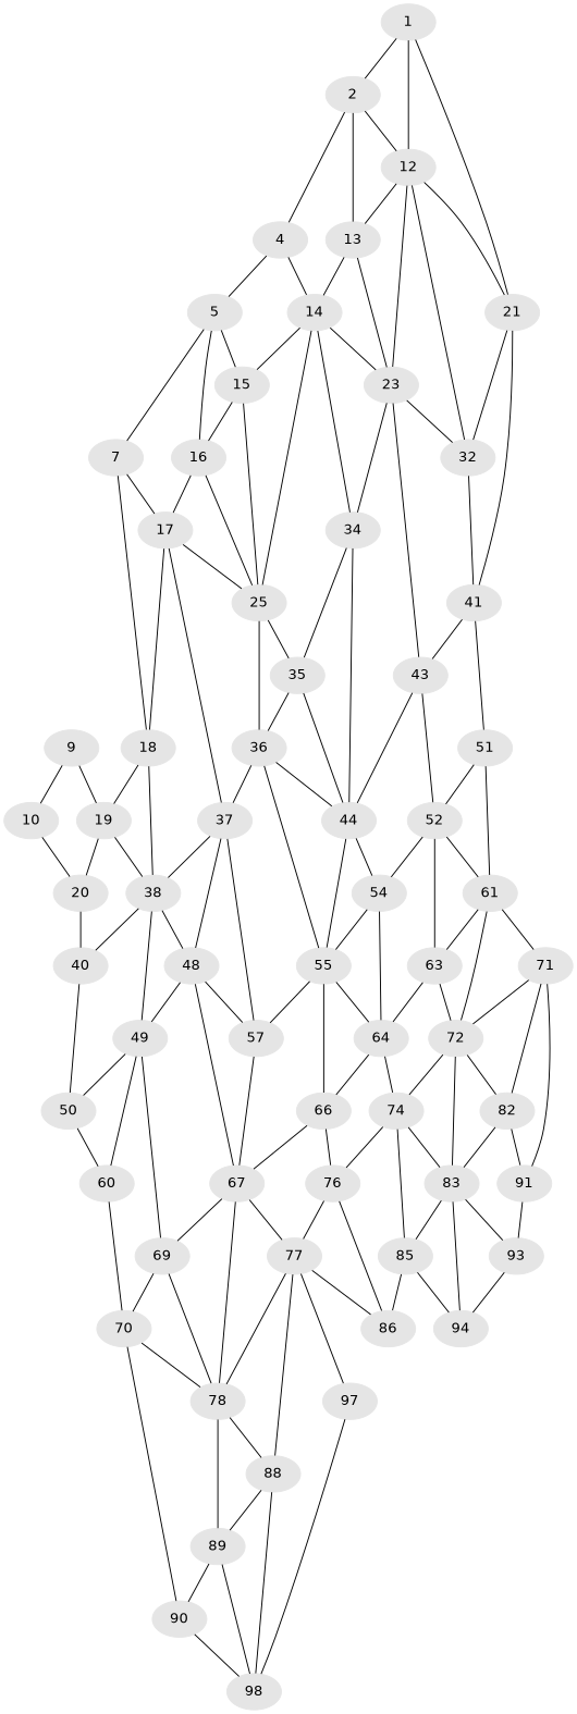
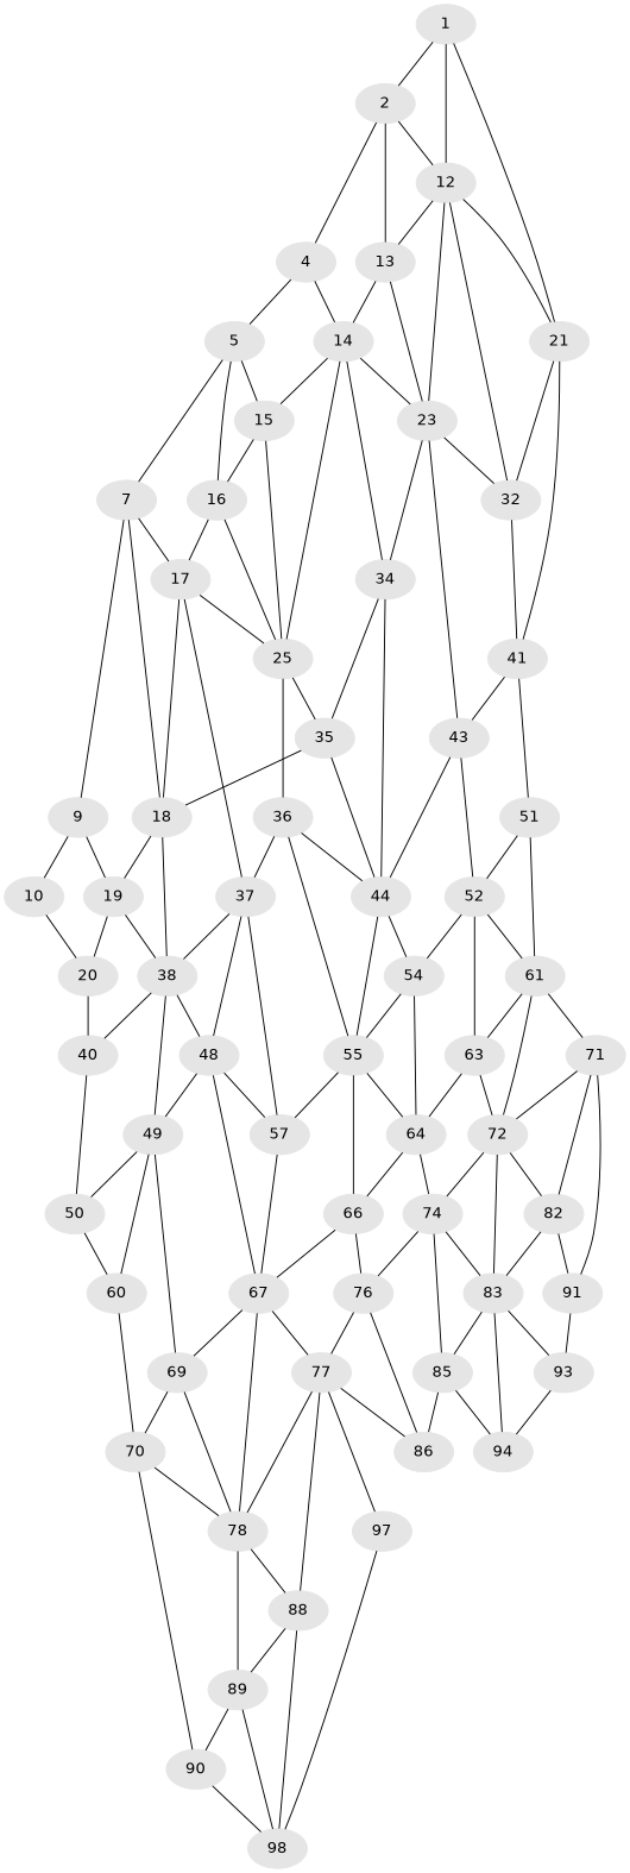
  graph {
    fontname="DejaVu Sans"
    node [color=gray90 fontname="DejaVu Sans" style=filled]
    edge [fontname="DejaVu Sans"]
    1 [super="+11"]
    2 [super="+3"]
    12 [super="+22"]
    21 [super="+31"]
    4
    13
    23 [super="+33"]
    32
    41 [super="+42"]
    5 [super="+6"]
    14 [super="+24"]
    7 [super="+8"]
    15
    16
    25 [super="+26"]
    34
    9
    17 [super="+27"]
    18 [super="+28"]
    10
    19 [super="+29"]
    37 [super="+47"]
    38 [super="+39"]
    20 [super="+30"]
    40
    43
    35
    36 [super="+46"]
    44 [super="+45"]
    48 [super="+58"]
    57
    49 [super="+59"]
    50
    51
    52 [super="+53"]
    55 [super="+56"]
    54
    64 [super="+65"]
    66
    67 [super="+68"]
    60
    69
    61 [super="+62"]
    63
    77 [super="+87"]
    78 [super="+79"]
    70 [super="+80"]
    71 [super="+81"]
    72 [super="+73"]
    74 [super="+75"]
    76
    90 [super="+100"]
    82
    91 [super="+92"]
    83 [super="+84"]
    85 [super="+95"]
    86
    88
    97
    89
    98 [super="+99"]
    93
    94
    1 -- 2
    1 -- 12
    1 -- 21
    2 -- 12
    2 -- 4
    2 -- 13
    12 -- 21
    12 -- 13
    12 -- 23
    12 -- 32
    21 -- 32
    21 -- 41
    4 -- 5
    4 -- 14
    13 -- 23
    13 -- 14
    23 -- 32
    23 -- 34
    23 -- 43
    32 -- 41
    41 -- 43
    41 -- 51
    5 -- 7
    5 -- 15
    5 -- 16
    14 -- 23
    14 -- 15
    14 -- 25
    14 -- 34
+   7 -- 9
    7 -- 17
    7 -- 18
    15 -- 16
    15 -- 25
    16 -- 25
    16 -- 17
    25 -- 35
    25 -- 36
    34 -- 35
    34 -- 44
    9 -- 10
    9 -- 19
    17 -- 25
    17 -- 18 [weight=2]
    17 -- 37
    18 -- 19 [weight=2]
    18 -- 38
    10 -- 20
    19 -- 38
    19 -- 20 [weight=2]
    37 -- 38
    37 -- 48
    37 -- 57
    38 -- 40
    38 -- 48
    38 -- 49
    20 -- 40
    40 -- 50
    43 -- 44
    43 -- 52
-   35 -- 36
+   35 -- 18
    35 -- 44
    36 -- 37 [weight=2]
    36 -- 44
    36 -- 55
    44 -- 55
    44 -- 54
    48 -- 57
    48 -- 49 [weight=2]
    48 -- 67
    57 -- 67
    49 -- 50
    49 -- 60
    49 -- 69
    50 -- 60
    51 -- 52
    51 -- 61
    52 -- 54
    52 -- 61
    52 -- 63
    55 -- 57
    55 -- 64
    55 -- 66
    54 -- 55
    54 -- 64
    64 -- 66
    64 -- 74 [weight=2]
    66 -- 67
    66 -- 76
    67 -- 69
    67 -- 77
    67 -- 78
    60 -- 70
    69 -- 78
    69 -- 70
    61 -- 63
    61 -- 71
    61 -- 72
    63 -- 64
    63 -- 72
    77 -- 78
    77 -- 86
    77 -- 88
    77 -- 97
    78 -- 88
    78 -- 89
    70 -- 78
    70 -- 90
    71 -- 72
    71 -- 82
    71 -- 91
    72 -- 74
    72 -- 82
    72 -- 83
    74 -- 76
    74 -- 83
    74 -- 85
    76 -- 77
    76 -- 86
    90 -- 98
    82 -- 91
    82 -- 83
    91 -- 93
    83 -- 85
    83 -- 93
    83 -- 94
    85 -- 86
    85 -- 94
    88 -- 89
    88 -- 98
    97 -- 98
    89 -- 90
    89 -- 98
    93 -- 94
  }
